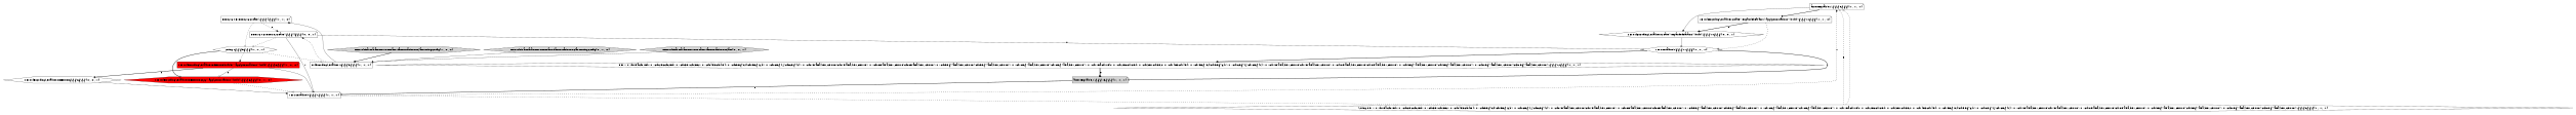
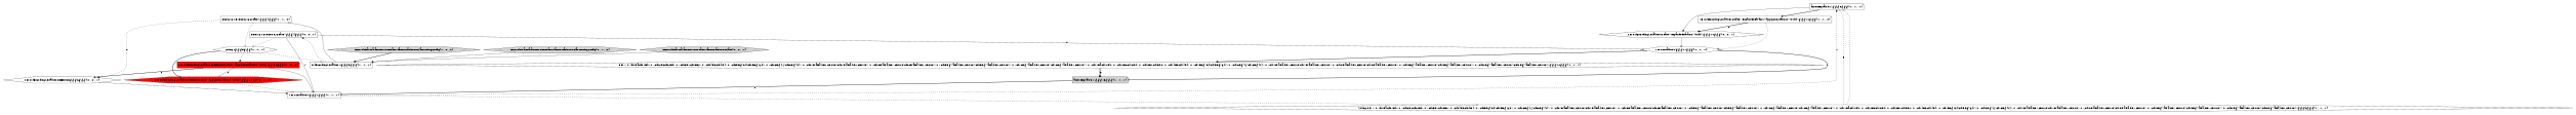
  digraph {
    node [fillcolor=white shape=hexagon style=filled]
    edge [arrowhead=odot style=dashed]
    n1 [label="assertEquals(e,r)@@@9@@@['1', '1', '1']" shape=note]
    n2 [label="s = UrlEncodingSerializer.create().expandedParams().applyAnnotations().build()@@@10@@@['1', '1', '0']" shape=note]
    n3 [label="s = UrlEncodingSerializer.create().expandedParams().build()@@@10@@@['0', '0', '1']"]
    n4 [label="r = s.serialize(t)@@@11@@@['1', '1', '1']"]
    n5 [label="e = \"\" + \"f01=a&f01=b\" + \"&f02=c&f02=d\" + \"&f03=1&f03=2\" + \"&f04=3&f04=4\" + \"&f05=@(e,f)&f05=@(g,h)\" + \"&f06=@(i,j)&f06=@(k,l)\" + \"&f07=(a=a,b=1,c=true)&f07=(a=a,b=1,c=true)\" + \"&f08=(a=a,b=1,c=true)&f08=(a=a,b=1,c=true)\" + \"&f09=@((a=a,b=1,c=true))&f09=@((a=a,b=1,c=true))\" + \"&f10=@((a=a,b=1,c=true))&f10=@((a=a,b=1,c=true))\" + \"&f11=a&f11=b\" + \"&f12=c&f12=d\" + \"&f13=1&f13=2\" + \"&f14=3&f14=4\" + \"&f15=@(e,f)&f15=@(g,h)\" + \"&f16=@(i,j)&f16=@(k,l)\" + \"&f17=(a=a,b=1,c=true)&f17=(a=a,b=1,c=true)\" + \"&f18=(a=a,b=1,c=true)&f18=(a=a,b=1,c=true)\" + \"&f19=@((a=a,b=1,c=true))&f19=@((a=a,b=1,c=true))\" + \"&f20=@((a=a,b=1,c=true))&f20=@((a=a,b=1,c=true))\"@@@12@@@['1', '1', '1']"]
    n6 [fillcolor=lightgray label="assertEquals(e,r)@@@13@@@['1', '1', '1']" shape=note]
    n7 [label="r = s.serialize(t)@@@7@@@['1', '1', '1']" shape=note]
    n8 [fillcolor=red label="s = UrlEncodingSerializer.DEFAULT.copy().applyAnnotations().build()@@@6@@@['0', '1', '0']"]
    n9 [label="String e = \"\" + \"f01=a&f01=b\" + \"&f02=c&f02=d\" + \"&f03=1&f03=2\" + \"&f04=3&f04=4\" + \"&f05=@(e,f)&f05=@(g,h)\" + \"&f06=@(i,j)&f06=@(k,l)\" + \"&f07=(a=a,b=1,c=true)&f07=(a=a,b=1,c=true)\" + \"&f08=(a=a,b=1,c=true)&f08=(a=a,b=1,c=true)\" + \"&f09=@((a=a,b=1,c=true))&f09=@((a=a,b=1,c=true))\" + \"&f10=@((a=a,b=1,c=true))&f10=@((a=a,b=1,c=true))\" + \"&f11=a&f11=b\" + \"&f12=c&f12=d\" + \"&f13=1&f13=2\" + \"&f14=3&f14=4\" + \"&f15=@(e,f)&f15=@(g,h)\" + \"&f16=@(i,j)&f16=@(k,l)\" + \"&f17=(a=a,b=1,c=true)&f17=(a=a,b=1,c=true)\" + \"&f18=(a=a,b=1,c=true)&f18=(a=a,b=1,c=true)\" + \"&f19=@((a=a,b=1,c=true))&f19=@((a=a,b=1,c=true))\" + \"&f20=@((a=a,b=1,c=true))&f20=@((a=a,b=1,c=true))\"@@@8@@@['1', '1', '1']"]
    n10 [fillcolor=lightgray label="testMultiPartParametersOnBeansViaAnnotationOnClass_usingConfig['1', '0', '0']"]
    n11 [label="UrlEncodingSerializer s@@@3@@@['1', '1', '1']" shape=note]
    n12 [label="DTOs.C t = DTOs.C.create()@@@4@@@['0', '0', '1']" shape=note]
    n13 [label="DTOs2.C t = DTOs2.C.create()@@@4@@@['1', '1', '0']" shape=note]
    n14 [fillcolor=red label="s = UrlEncodingSerializer.DEFAULT.builder().applyAnnotations().build()@@@6@@@['1', '0', '0']" shape=note]
    n15 [label="s = UrlEncodingSerializer.DEFAULT@@@6@@@['0', '0', '1']"]
    n16 [label="String r@@@5@@@['1', '1', '1']"]
    n17 [fillcolor=lightgray label="testMultiPartParametersOnBeansViaAnnotationOnClass_usingConfig['0', '1', '0']"]
    n18 [fillcolor=lightgray label="testMultiPartParametersOnBeansViaAnnotationOnClass['0', '0', '1']"]
    n1 -> n2 [arrowhead=tee style=bold]
    n1 -> n3 [arrowhead=diamond style=solid]
    n2 -> n3 [arrowhead=diamond label=0 style=bold]
    n2 -> n4 [arrowhead=tee]
    n3 -> n4 [arrowhead=tee style=solid]
    n4 -> n5 [arrowhead=diamond style=bold]
    n4 -> n6 [label=r style=bold]
    n5 -> n6 [arrowhead=tee label=e style=bold]
    n5 -> n6 [arrowhead=diamond style=solid]
    n6 -> n7 [label=t style=bold]
    n7 -> n1 [arrowhead=diamond label=r]
    n7 -> n9
    n8 -> n7
    n9 -> n1 [label=e]
    n9 -> n1
    n10 -> n11 [arrowhead=diamond style=bold]
    n11 -> n12 [arrowhead=diamond]
-   n11 -> n13 [arrowhead=diamond style=solid]
+   n11 -> n13 [style=solid]
    n12 -> n4 [label=0 style=solid]
    n12 -> n7 [arrowhead=tee label=r style=solid]
    n12 -> n16
-   n13 -> n12 [arrowhead=diamond label=0]
+   n13 -> n15 [arrowhead=diamond label=0]
    n13 -> n16
    n14 -> n7 [style=solid]
    n14 -> n8 [label=0 style=solid]
    n14 -> n15 [arrowhead=tee label=0 style=bold]
    n15 -> n7 [arrowhead=diamond style=solid]
    n16 -> n8 [style=bold]
    n16 -> n11
    n16 -> n14 [arrowhead=diamond]
    n17 -> n11 [arrowhead=tee style=solid]
    n18 -> n11 [arrowhead=tee style=solid]
  }
